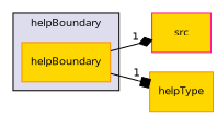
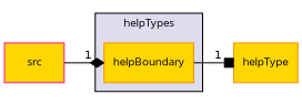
  digraph {
    compound=true
    fontname="Open Sans"
    rankdir=LR
    node [color=darkorange fillcolor=gold fontname="Open Sans" fontsize=10 shape=box style=filled]
    edge [fontname="Open Sans" headlabel=1 labeldistance=1.5 labelfontname=Helvetica labelfontsize=10]
    n1 [label=helpBoundary pencolor=black]
    n2 [color=deeppink label=src]
    n3 [label=helpType]
    subgraph cluster_1 {
      bgcolor="#ddddee"
      fontsize=10
-     label=helpBoundary
+     label=helpTypes
      pencolor=black
      n1
    }
-   n1 -> n2 [arrowhead=diamond]
+   n2 -> n1 [arrowhead=diamond]
    n1 -> n3 [arrowhead=box]
  }
